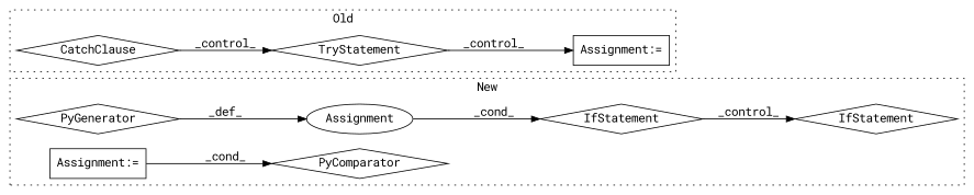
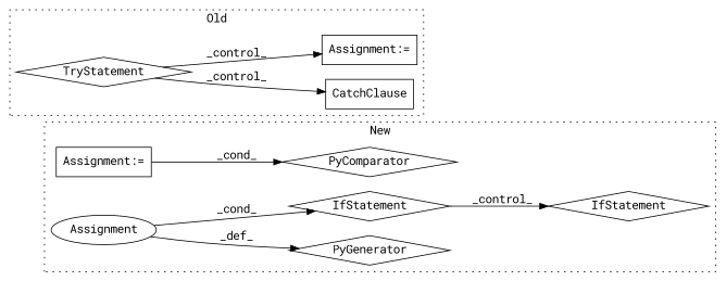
  digraph {
    fontname="Roboto Mono"
    rankdir=LR
    node [a=7 fontname="Roboto Mono" l=27 s=15113 shape=diamond]
    edge [fontname="Roboto Mono"]
    n1 [a=107 l=113 label=PyGenerator s=15033]
    n2 [a=113 label=PyComparator]
    n3 [label="Assignment:=" shape=box]
    n4 [a=25 l="4,2" label=IfStatement s="15016,15143"]
    n5 [a=42 label=Assignment shape=ellipse l="" s=""]
    n6 [a=25 label=IfStatement s=15644]
    n7 [a=54 l=4 label=TryStatement s=14939]
-   n8 [a=12 l="11,2" label=CatchClause s="15045,15077"]
+   n8 [a=12 l="11,2" label=CatchClause s="15045,15077" shape=box]
    n9 [l=1 label="Assignment:=" s=14962 shape=box]
    subgraph cluster_1 {
      label=New
      style=dotted
      n1
      n2
      n3
      n4
      n5
      n6
    }
    subgraph cluster_2 {
      label=Old
      style=dotted
      n7
      n8
      n9
    }
-   n1 -> n5 [label=_def_]
+   n5 -> n1 [label=_def_]
    n3 -> n2 [label=_cond_]
    n4 -> n6 [label=_control_]
    n5 -> n4 [label=_cond_]
-   n8 -> n7 [label=_control_]
+   n7 -> n8 [label=_control_]
    n7 -> n9 [label=_control_]
  }
